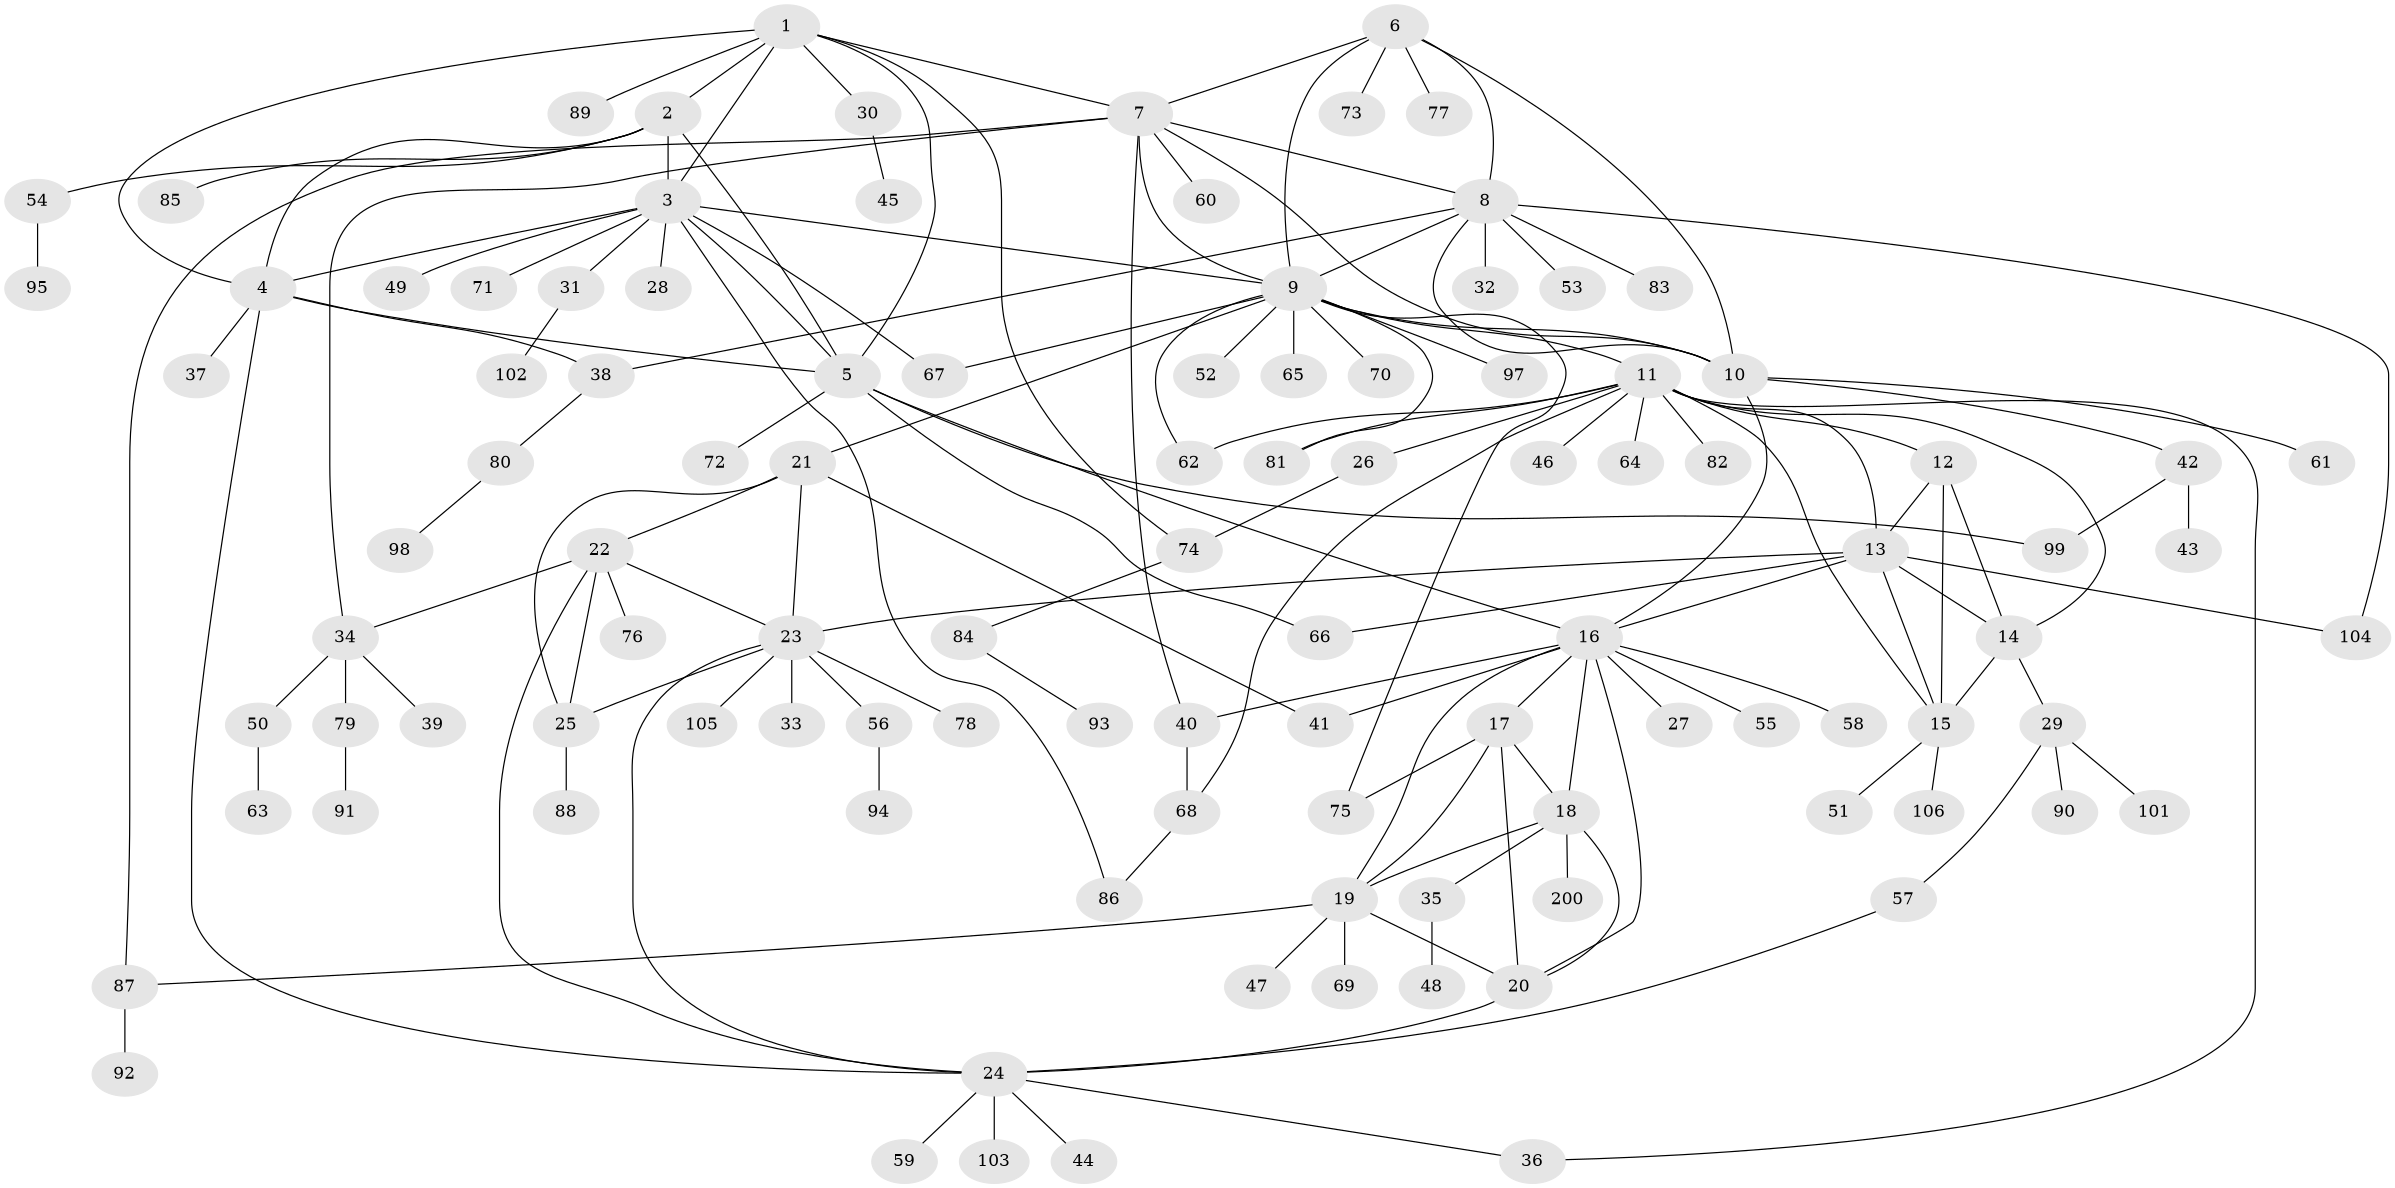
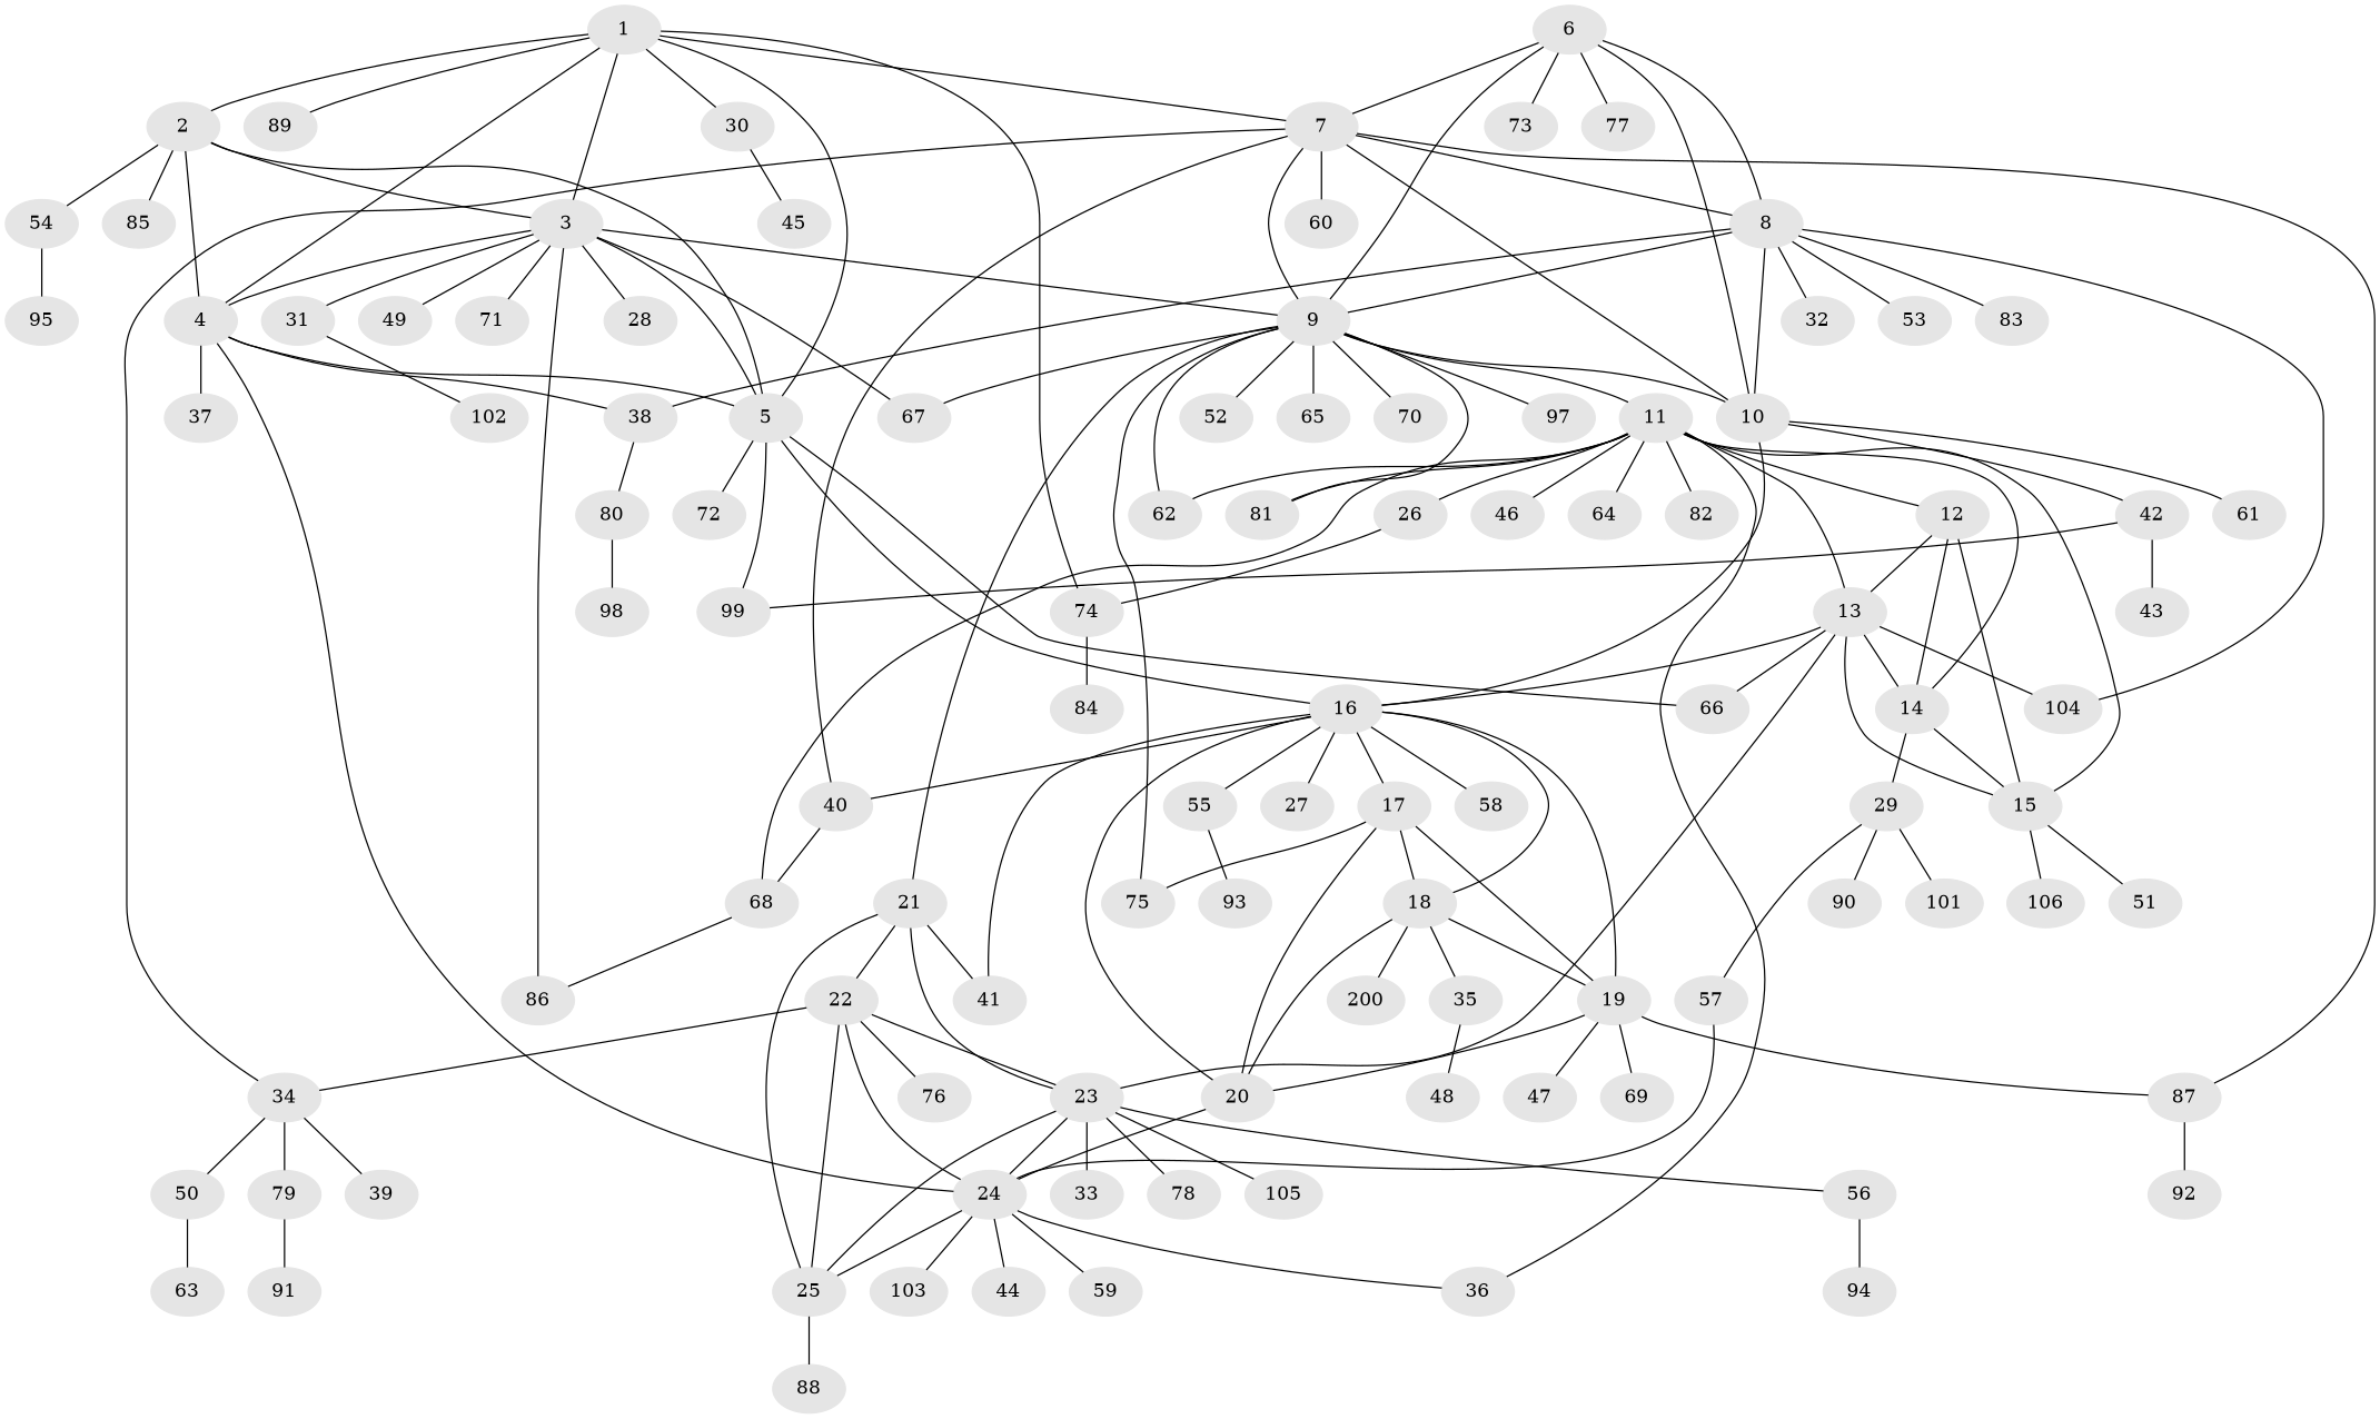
  graph {
    node [color=gray90 style=filled]
    1
    2
    3
    4
    5
    7
    30
    74
    89
    54
    85
    28
    31
    49
    67
    71
    86
    9
    24
    37
    38
    16
    66
    72
    99
    8
    10
    34
    40
    60
    87
    45
    84
    95
    11
    62
    81
    12
    13
    14
    15
    26
    36
    46
    64
    68
    82
    102
    25
    44
    59
    103
    80
    17
    18
    19
    20
    27
    41
    55
    58
    6
    73
    77
    32
    53
    83
    104
    21
    52
    65
    70
    75
    97
    42
    61
    39
    50
    79
    92
    23
    22
    43
    29
    51
    106
    33
    56
    78
    105
    57
    90
    101
    35
    n95 [label=200]
    47
    69
    93
    48
    76
    88
    94
    63
    91
    98
    1 -- 2
    1 -- 3
    1 -- 4
    1 -- 5
    1 -- 7
    1 -- 30
    1 -- 74
    1 -- 89
    2 -- 3
    2 -- 4
    2 -- 5
    2 -- 54
    2 -- 85
    3 -- 4
    3 -- 5
    3 -- 28
    3 -- 31
    3 -- 49
    3 -- 67
    3 -- 71
    3 -- 86
    3 -- 9
    4 -- 5
    4 -- 24
    4 -- 37
    4 -- 38
    5 -- 16
    5 -- 66
    5 -- 72
    5 -- 99
    7 -- 9
    7 -- 8
    7 -- 10
    7 -- 34
    7 -- 40
    7 -- 60
    7 -- 87
    30 -- 45
    74 -- 84
    54 -- 95
    31 -- 102
    9 -- 67
    9 -- 10
    9 -- 11
    9 -- 62
    9 -- 81
    9 -- 21
    9 -- 52
    9 -- 65
    9 -- 70
    9 -- 75
    9 -- 97
    24 -- 36
+   24 -- 25
    24 -- 44
    24 -- 59
    24 -- 103
    38 -- 80
    16 -- 40
    16 -- 17
    16 -- 18
    16 -- 19
    16 -- 20
    16 -- 27
    16 -- 41
    16 -- 55
    16 -- 58
    8 -- 9
    8 -- 38
    8 -- 10
    8 -- 32
    8 -- 53
    8 -- 83
    8 -- 104
    10 -- 16
    10 -- 42
    10 -- 61
    34 -- 39
    34 -- 50
    34 -- 79
    40 -- 68
    87 -- 92
    11 -- 62
    11 -- 81
    11 -- 12
    11 -- 13
    11 -- 14
    11 -- 15
    11 -- 26
    11 -- 36
    11 -- 46
    11 -- 64
    11 -- 68
    11 -- 82
    12 -- 13
    12 -- 14
    12 -- 15
    13 -- 16
    13 -- 66
    13 -- 14
    13 -- 15
    13 -- 104
    13 -- 23
    14 -- 15
    14 -- 29
    15 -- 51
    15 -- 106
    26 -- 74
    68 -- 86
    25 -- 88
    80 -- 98
    17 -- 18
    17 -- 19
    17 -- 20
    17 -- 75
    18 -- 19
    18 -- 20
    18 -- 35
    18 -- n95
    19 -- 87
    19 -- 20
    19 -- 47
    19 -- 69
    20 -- 24
-   84 -- 93
+   55 -- 93
    6 -- 7
    6 -- 9
    6 -- 8
    6 -- 10
    6 -- 73
    6 -- 77
    21 -- 25
    21 -- 41
    21 -- 23
    21 -- 22
    42 -- 99
    42 -- 43
    50 -- 63
    79 -- 91
    23 -- 24
    23 -- 25
    23 -- 33
    23 -- 56
    23 -- 78
    23 -- 105
    22 -- 24
    22 -- 34
    22 -- 25
    22 -- 23
    22 -- 76
    29 -- 57
    29 -- 90
    29 -- 101
    56 -- 94
    57 -- 24
    35 -- 48
  }
